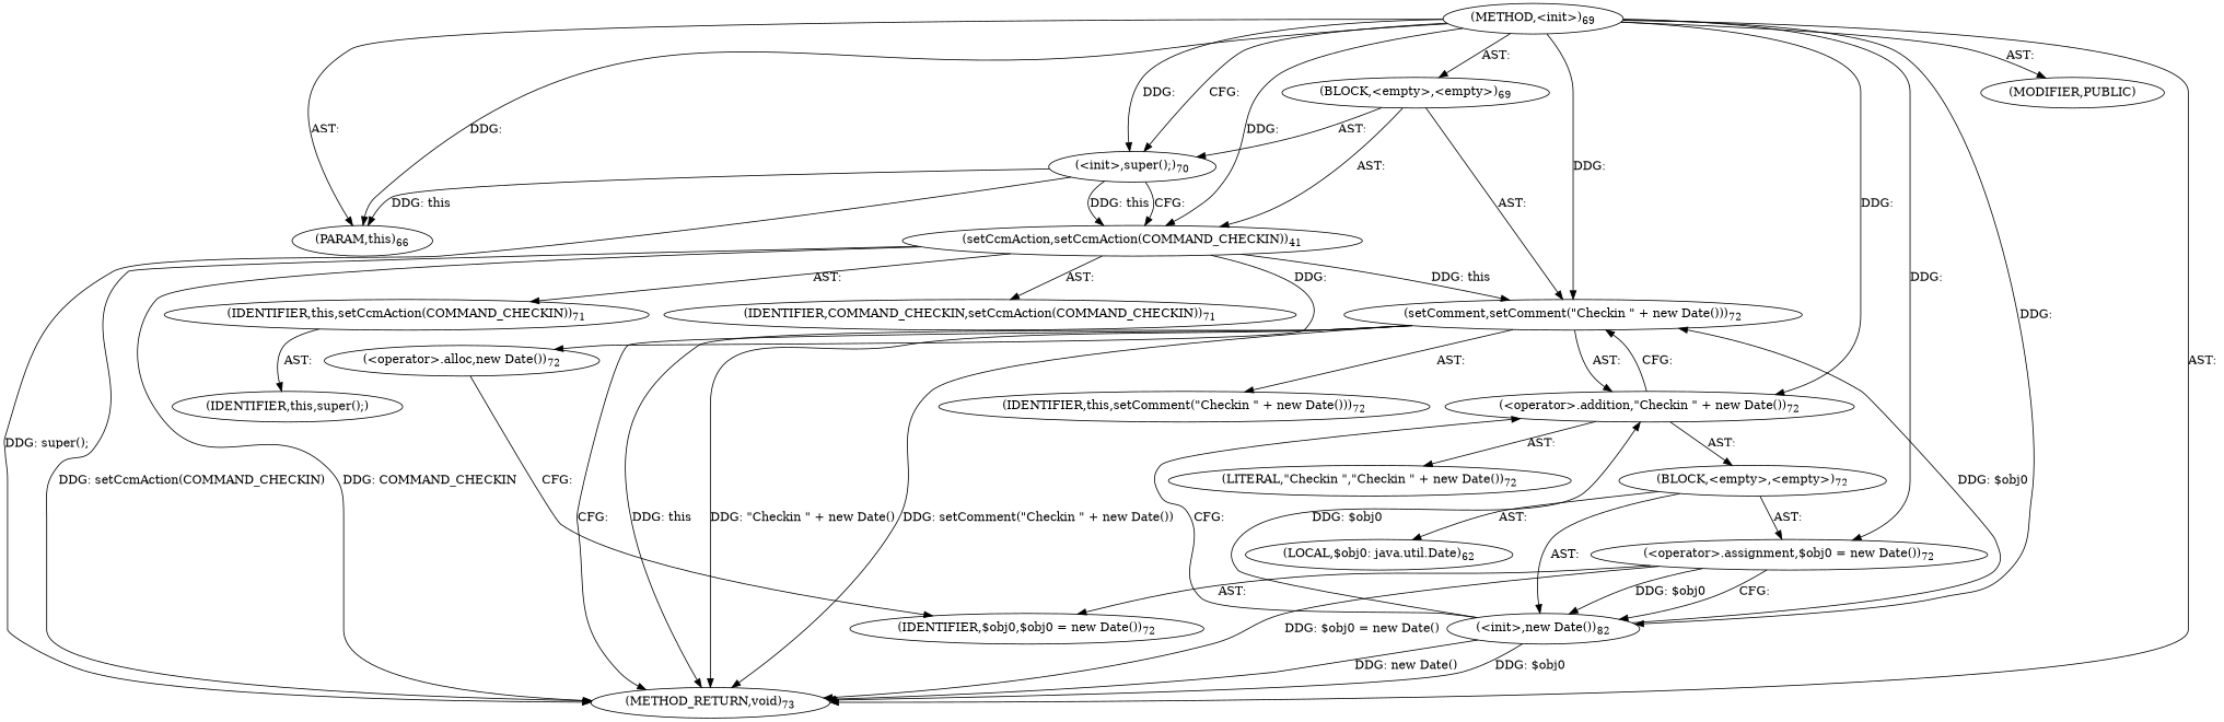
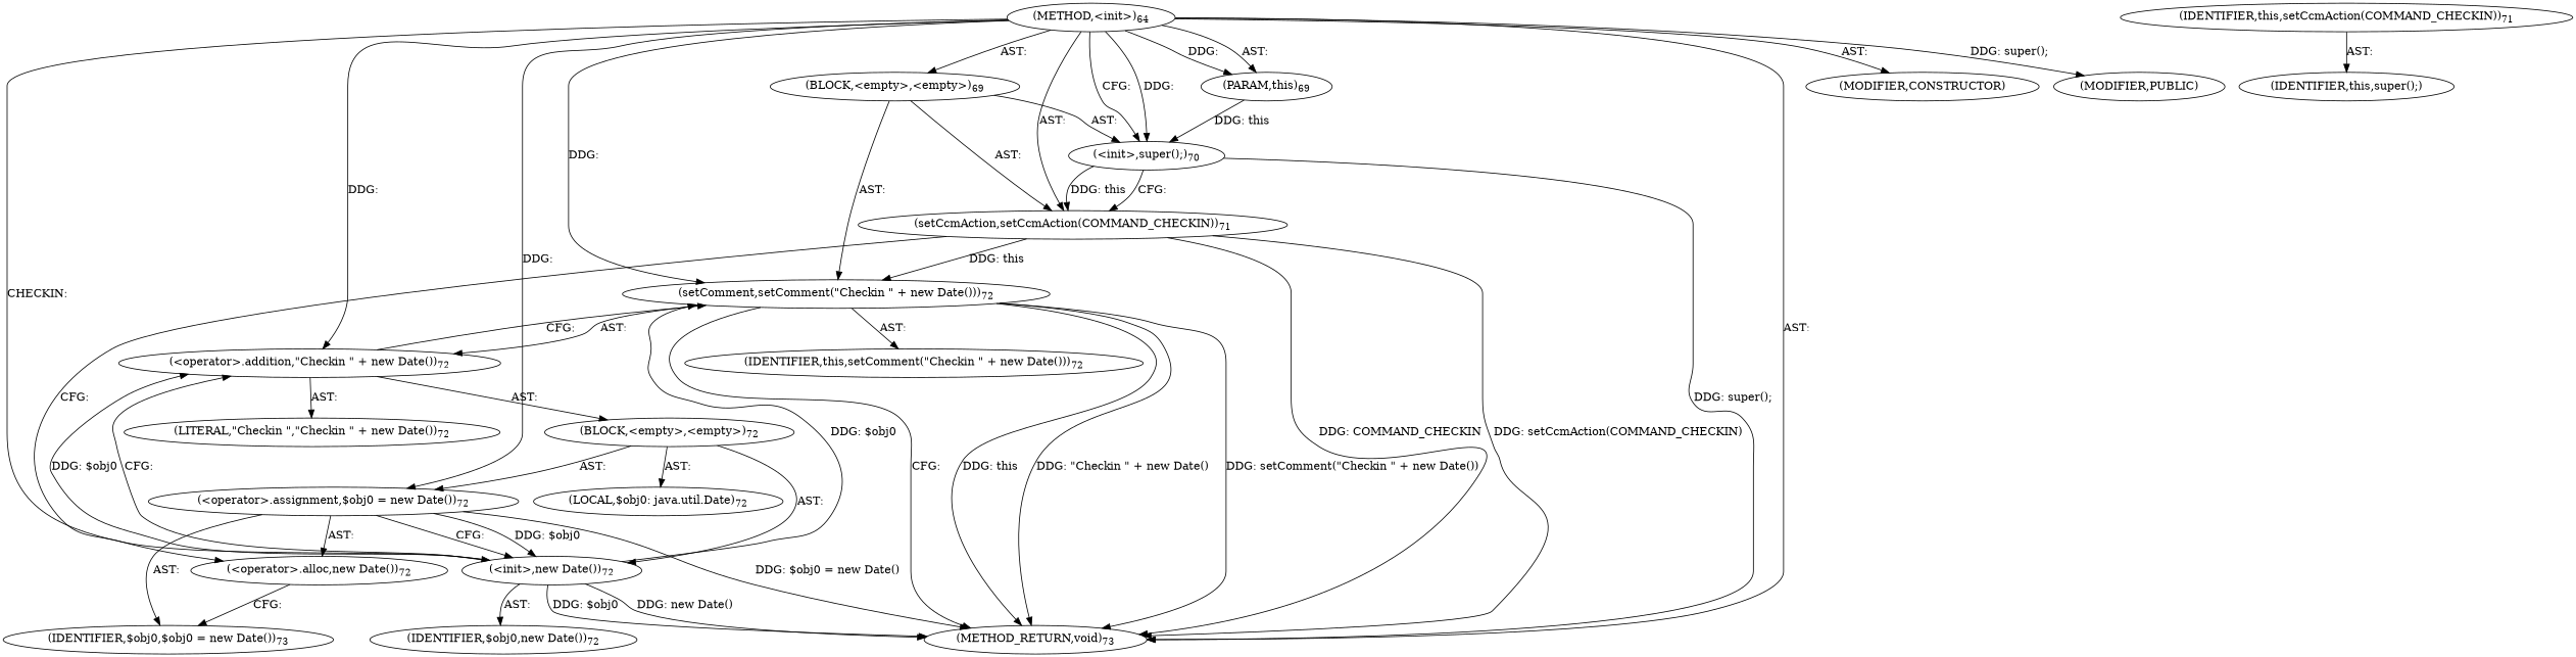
  digraph {
-   n1 [label=<(METHOD,&lt;init&gt;)<SUB>69</SUB>>]
-   n2 [label=<(PARAM,this)<SUB>66</SUB>>]
+   n1 [label=<(METHOD,&lt;init&gt;)<SUB>64</SUB>>]
+   n2 [label=<(PARAM,this)<SUB>69</SUB>>]
    n3 [label=<(BLOCK,&lt;empty&gt;,&lt;empty&gt;)<SUB>69</SUB>>]
    n4 [label=<(&lt;init&gt;,super();)<SUB>70</SUB>>]
-   n5 [label=<(setCcmAction,setCcmAction(COMMAND_CHECKIN))<SUB>41</SUB>>]
+   n5 [label=<(setCcmAction,setCcmAction(COMMAND_CHECKIN))<SUB>71</SUB>>]
    n6 [label=<(setComment,setComment(&quot;Checkin &quot; + new Date()))<SUB>72</SUB>>]
    n7 [label=<(&lt;operator&gt;.addition,&quot;Checkin &quot; + new Date())<SUB>72</SUB>>]
    n8 [label=<(&lt;operator&gt;.assignment,$obj0 = new Date())<SUB>72</SUB>>]
-   n9 [label=<(&lt;init&gt;,new Date())<SUB>82</SUB>>]
+   n9 [label=<(&lt;init&gt;,new Date())<SUB>72</SUB>>]
+   n10 [label=<(MODIFIER,CONSTRUCTOR)>]
    n11 [label=<(MODIFIER,PUBLIC)>]
    n12 [label=<(METHOD_RETURN,void)<SUB>73</SUB>>]
    n13 [label=<(IDENTIFIER,this,setCcmAction(COMMAND_CHECKIN))<SUB>71</SUB>>]
-   n14 [label=<(IDENTIFIER,COMMAND_CHECKIN,setCcmAction(COMMAND_CHECKIN))<SUB>71</SUB>>]
    n15 [label=<(&lt;operator&gt;.alloc,new Date())<SUB>72</SUB>>]
    n16 [label=<(IDENTIFIER,this,setComment(&quot;Checkin &quot; + new Date()))<SUB>72</SUB>>]
    n17 [label=<(LITERAL,&quot;Checkin &quot;,&quot;Checkin &quot; + new Date())<SUB>72</SUB>>]
    n18 [label=<(BLOCK,&lt;empty&gt;,&lt;empty&gt;)<SUB>72</SUB>>]
-   n19 [label=<(IDENTIFIER,$obj0,$obj0 = new Date())<SUB>72</SUB>>]
+   n19 [label=<(IDENTIFIER,$obj0,$obj0 = new Date())<SUB>73</SUB>>]
+   n20 [label=<(IDENTIFIER,$obj0,new Date())<SUB>72</SUB>>]
    n21 [label=<(IDENTIFIER,this,super();)>]
-   n22 [label=<(LOCAL,$obj0: java.util.Date)<SUB>62</SUB>>]
+   n22 [label=<(LOCAL,$obj0: java.util.Date)<SUB>72</SUB>>]
    n1 -> n2 [label="AST: "]
    n1 -> n2 [label="DDG: "]
    n1 -> n3 [label="AST: "]
    n1 -> n4 [label="CFG: "]
    n1 -> n4 [label="DDG: "]
-   n1 -> n5 [label="DDG: "]
+   n1 -> n5 [label="AST: "]
    n1 -> n6 [label="DDG: "]
    n1 -> n7 [label="DDG: "]
    n1 -> n8 [label="DDG: "]
-   n1 -> n9 [label="DDG: "]
-   n1 -> n11 [label="AST: "]
+   n1 -> n9 [label="CHECKIN: "]
+   n1 -> n10 [label="AST: "]
+   n1 -> n11 [label="DDG: super();"]
    n1 -> n12 [label="AST: "]
-   n4 -> n2 [label="DDG: this"]
+   n2 -> n4 [label="DDG: this"]
    n3 -> n4 [label="AST: "]
    n3 -> n5 [label="AST: "]
    n3 -> n6 [label="AST: "]
    n4 -> n5 [label="CFG: "]
    n4 -> n5 [label="DDG: this"]
    n4 -> n12 [label="DDG: super();"]
    n5 -> n6 [label="DDG: this"]
    n5 -> n12 [label="DDG: setCcmAction(COMMAND_CHECKIN)"]
    n5 -> n12 [label="DDG: COMMAND_CHECKIN"]
-   n5 -> n13 [label="AST: "]
-   n5 -> n14 [label="AST: "]
-   n5 -> n15 [label="DDG: "]
+   n5 -> n15 [label="CFG: "]
    n6 -> n7 [label="AST: "]
    n6 -> n12 [label="CFG: "]
    n6 -> n12 [label="DDG: this"]
    n6 -> n12 [label="DDG: &quot;Checkin &quot; + new Date()"]
    n6 -> n12 [label="DDG: setComment(&quot;Checkin &quot; + new Date())"]
    n6 -> n16 [label="AST: "]
    n7 -> n6 [label="CFG: "]
    n7 -> n17 [label="AST: "]
    n7 -> n18 [label="AST: "]
    n8 -> n9 [label="CFG: "]
    n8 -> n9 [label="DDG: $obj0"]
    n8 -> n12 [label="DDG: $obj0 = new Date()"]
+   n8 -> n15 [label="AST: "]
    n8 -> n19 [label="AST: "]
    n9 -> n6 [label="DDG: $obj0"]
    n9 -> n7 [label="CFG: "]
    n9 -> n7 [label="DDG: $obj0"]
    n9 -> n12 [label="DDG: $obj0"]
    n9 -> n12 [label="DDG: new Date()"]
+   n9 -> n20 [label="AST: "]
    n13 -> n21 [label="AST: "]
    n15 -> n19 [label="CFG: "]
    n18 -> n8 [label="AST: "]
    n18 -> n9 [label="AST: "]
    n18 -> n22 [label="AST: "]
  }
